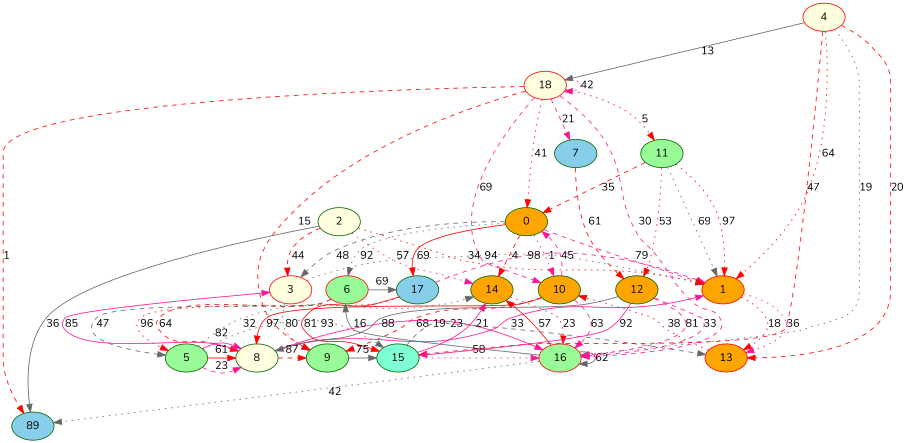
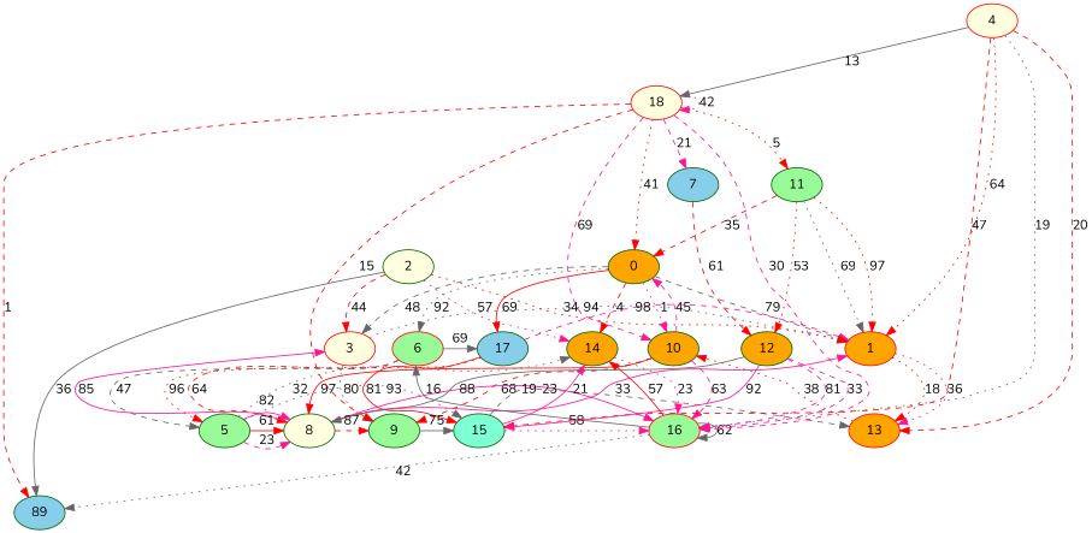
  digraph {
    fontname=Nunito
    rankdir=TB
    ranksep=equally
    node [color=darkgreen fillcolor=orange fontname=Nunito style=filled]
    edge [color=red fontname=Nunito style=dashed]
    0
    6 [color=red fillcolor=palegreen]
    14
    1 [color=red]
    10
    3 [color=red fillcolor=lightyellow]
    17 [fillcolor=skyblue]
    8 [fillcolor=lightyellow]
    5 [fillcolor=palegreen]
    16 [color=red fillcolor=palegreen]
    13 [color=red]
    9 [fillcolor=palegreen]
    15 [fillcolor=aquamarine]
    n14 [fillcolor=skyblue label=89]
    2 [fillcolor=lightyellow]
    4 [color=red fillcolor=lightyellow]
    18 [color=red fillcolor=lightyellow]
    11 [fillcolor=palegreen]
    7 [fillcolor=skyblue]
    12
    subgraph sub_1 {
      rank=same
      0
    }
    subgraph sub_2 {
      rank=same
      6
      14
      1
      10
      3
      17
    }
    subgraph sub_3 {
      rank=same
      8
      5
      16
      13
      9
      15
    }
    subgraph sub_4 {
      rank=same
      n14
    }
    subgraph sub_5 {
      rank=same
      2
    }
    subgraph sub_6 {
      rank=same
    }
    subgraph sub_7 {
      rank=same
      4
    }
    subgraph sub_8 {
      rank=same
      18
    }
    subgraph sub_9 {
      rank=same
      11
      7
    }
    subgraph sub_10 {
      rank=same
      12
    }
    subgraph sub_11 {
      rank=same
    }
    0 -> 6 [color=gray40 label=92 style=dotted]
    0 -> 14 [label=4]
-   0 -> 1 [color=deeppink label=79]
+   0 -> 1 [color=gray40 label=79]
    0 -> 10 [color=deeppink label=1 style=dotted]
    0 -> 3 [color=gray40 label=48]
    0 -> 17 [label=69 style=solid]
    6 -> 17 [color=gray40 label=69 style=solid]
    6 -> 8 [label=64]
    6 -> 5 [color=gray40 label=47]
-   14 -> 16 [label=23 style=dotted]
+   14 -> 16 [color=deeppink label=23 style=dotted]
    1 -> 13 [label=18 style=dotted]
    1 -> 13 [color=deeppink label=36 style=dotted]
    10 -> 0 [color=deeppink label=45]
    10 -> 8 [label=97 style=solid]
    10 -> 16 [color=deeppink label=63]
    10 -> 9 [label=68]
    3 -> 1 [color=gray40 label=94 style=dotted]
    3 -> 9 [color=gray40 label=80 style=dotted]
    17 -> 1 [color=deeppink label=98]
    17 -> 5 [label=96 style=dotted]
    17 -> 15 [label=81 style=solid]
    8 -> 1 [color=deeppink label=33 style=solid]
    8 -> 3 [color=deeppink label=85 style=solid]
    8 -> 16 [color=deeppink label=23 style=solid]
    8 -> 9 [label=87]
    5 -> 14 [color=gray40 label=32 style=dotted]
    5 -> 8 [label=61 style=solid]
    5 -> 8 [color=deeppink label=23]
    5 -> 8 [color=deeppink label=82 style=solid]
    5 -> 15 [color=gray40 label=93 style=dotted]
    16 -> 6 [color=gray40 label=16 style=solid]
    16 -> 14 [label=57 style=solid]
    16 -> 16 [color=gray40 label=62 style=solid]
    16 -> n14 [color=gray40 label=42 style=dotted]
    13 -> 10 [label=38 style=dotted]
    9 -> 15 [color=gray40 label=75 style=solid]
    15 -> 14 [color=deeppink label=21 style=solid]
    15 -> 16 [color=deeppink label=58 style=dotted]
    15 -> 13 [color=gray40 label=19]
    2 -> 14 [color=deeppink label=57 style=dotted]
    2 -> 1 [label=34 style=dotted]
    2 -> 3 [label=44]
    2 -> n14 [color=gray40 label=36 style=solid]
    4 -> 1 [label=64 style=dotted]
    4 -> 16 [color=gray40 label=19 style=dotted]
    4 -> 13 [label=20]
    4 -> 15 [label=47]
    4 -> 18 [color=gray40 label=13 style=solid]
    18 -> 0 [label=41 style=dotted]
    18 -> 10 [color=deeppink label=69]
    18 -> 16 [color=deeppink label=30]
    18 -> 9 [label=15]
    18 -> n14 [label=1]
    18 -> 18 [color=deeppink label=42 style=dotted]
    18 -> 11 [label=5 style=dotted]
    18 -> 7 [color=deeppink label=21]
    11 -> 0 [label=35]
    11 -> 1 [color=gray40 label=69 style=dotted]
    11 -> 1 [label=97 style=dotted]
    11 -> 12 [label=53 style=dotted]
    7 -> 12 [label=61]
    12 -> 8 [color=gray40 label=88 style=solid]
    12 -> 16 [color=deeppink label=81]
    12 -> 16 [color=deeppink label=33]
    12 -> 15 [color=deeppink label=92 style=solid]
  }
